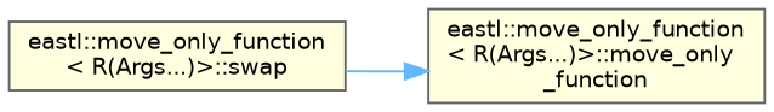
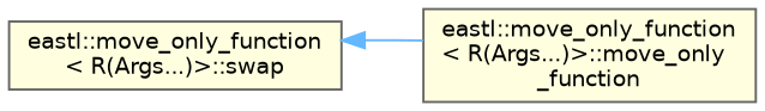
  digraph {
    rankdir=LR
    node [fillcolor=lightyellow fontname=Helvetica fontsize=10 shape=box style=filled]
    n1 [color=gray40 fontcolor=black height=0.2 label="eastl::move_only_function\l\< R(Args...)\>::swap" width=0.4]
    n2 [color=grey40 height=0.2 label="eastl::move_only_function\l\< R(Args...)\>::move_only\l_function" width=0.4]
-   n1 -> n2 [color=steelblue1 fontname=Helvetica fontsize=10 labelfontname=Helvetica labelfontsize=10 style=solid]
+   n2 -> n1 [color=steelblue1 fontname=Helvetica fontsize=10 labelfontname=Helvetica labelfontsize=10 style=solid]
  }
